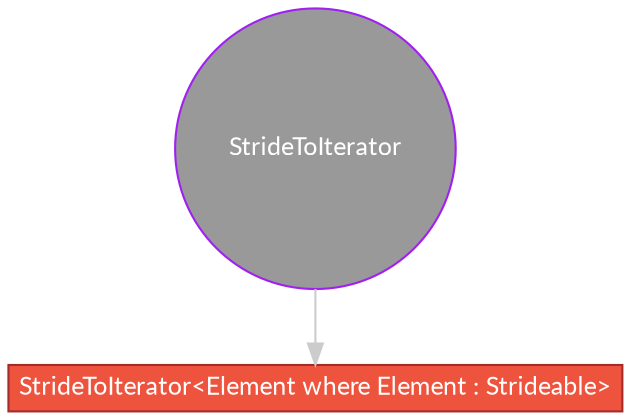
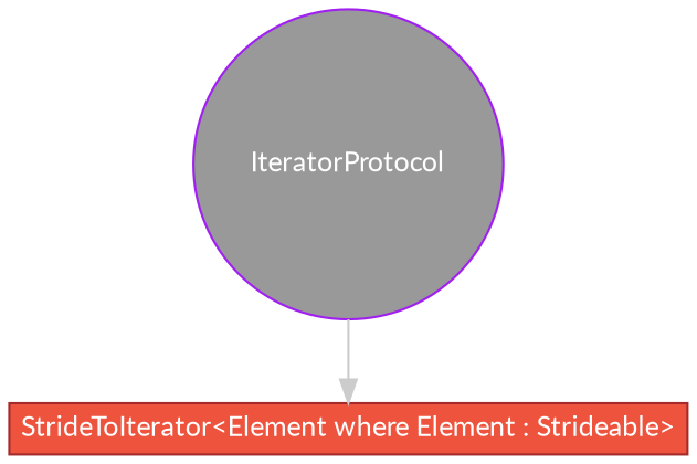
  strict digraph {
    fontname=Lato
    node [fontcolor=white fontname=Lato fontsize=12 margin="0.07,0.05"]
    "StrideToIterator<Element where Element : Strideable>" [color=brown fillcolor="#ee543d" height=0.3 shape=box style=filled]
-   IteratorProtocol [color=purple fillcolor="#999999" height=0.3 shape=circle style="filled,rounded" label=StrideToIterator]
+   IteratorProtocol [color=purple fillcolor="#999999" height=0.3 shape=circle style="filled,rounded"]
    subgraph sub_1 {
      rank=max
      "StrideToIterator<Element where Element : Strideable>"
    }
    IteratorProtocol -> "StrideToIterator<Element where Element : Strideable>" [color="#cccccc" fontname=Lato]
  }
